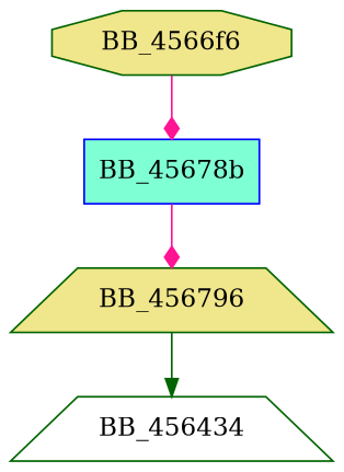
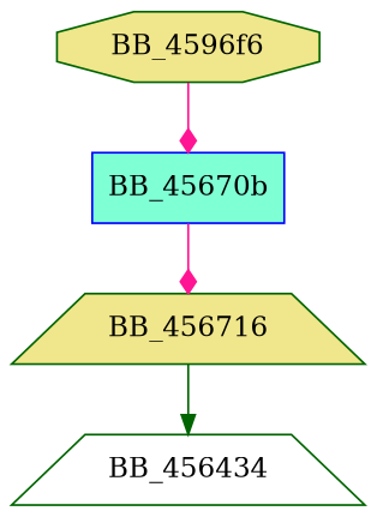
  digraph {
    node [color=darkgreen fillcolor=khaki shape=trapezium style=filled]
    edge [arrowhead=diamond color=deeppink]
-   BB_4566f6 [shape=octagon]
-   BB_45670b [color=blue fillcolor=aquamarine shape=box label=BB_45678b]
-   BB_456716 [label=BB_456796]
+   BB_4566f6 [shape=octagon label=BB_4596f6]
+   BB_45670b [color=blue fillcolor=aquamarine shape=box]
+   BB_456716
    n4 [fillcolor=white label=BB_456434]
    BB_4566f6 -> BB_45670b
    BB_45670b -> BB_456716
    BB_456716 -> n4 [arrowhead=normal color=darkgreen]
  }
